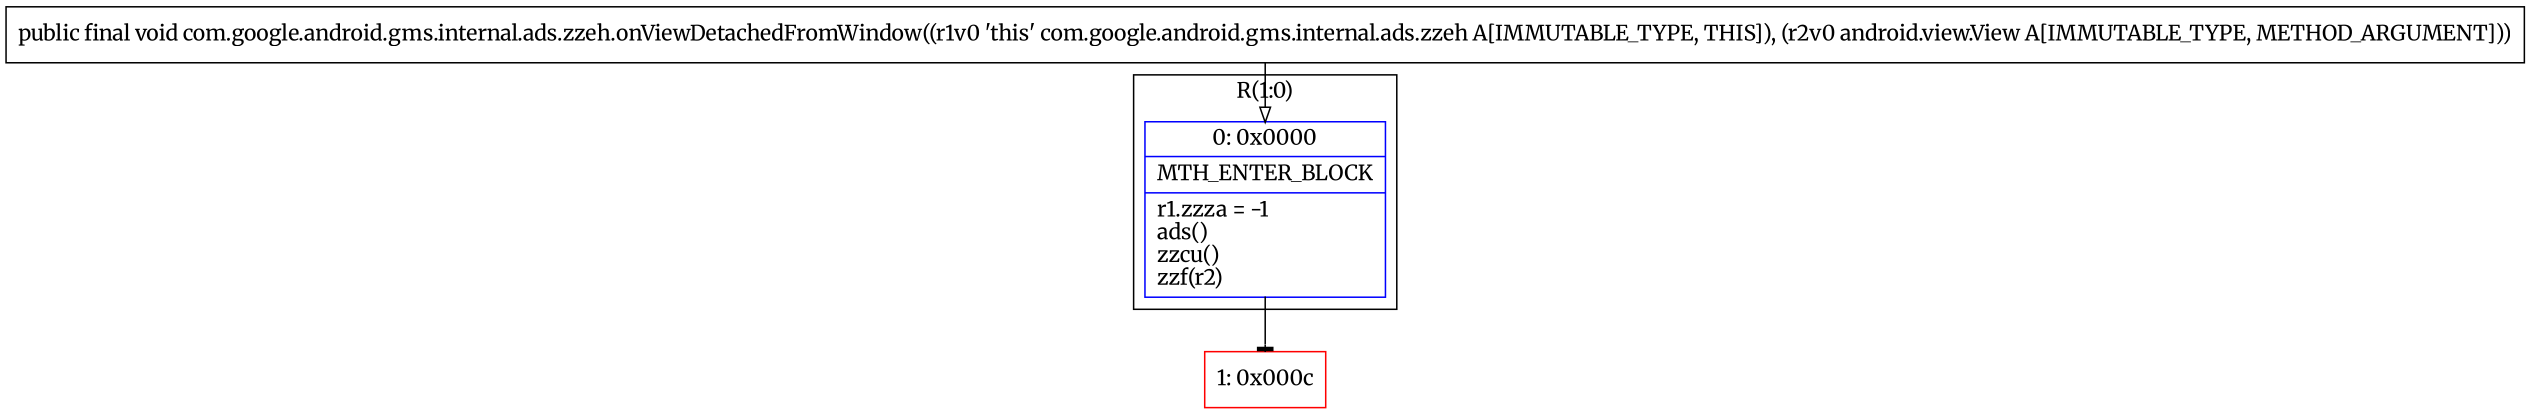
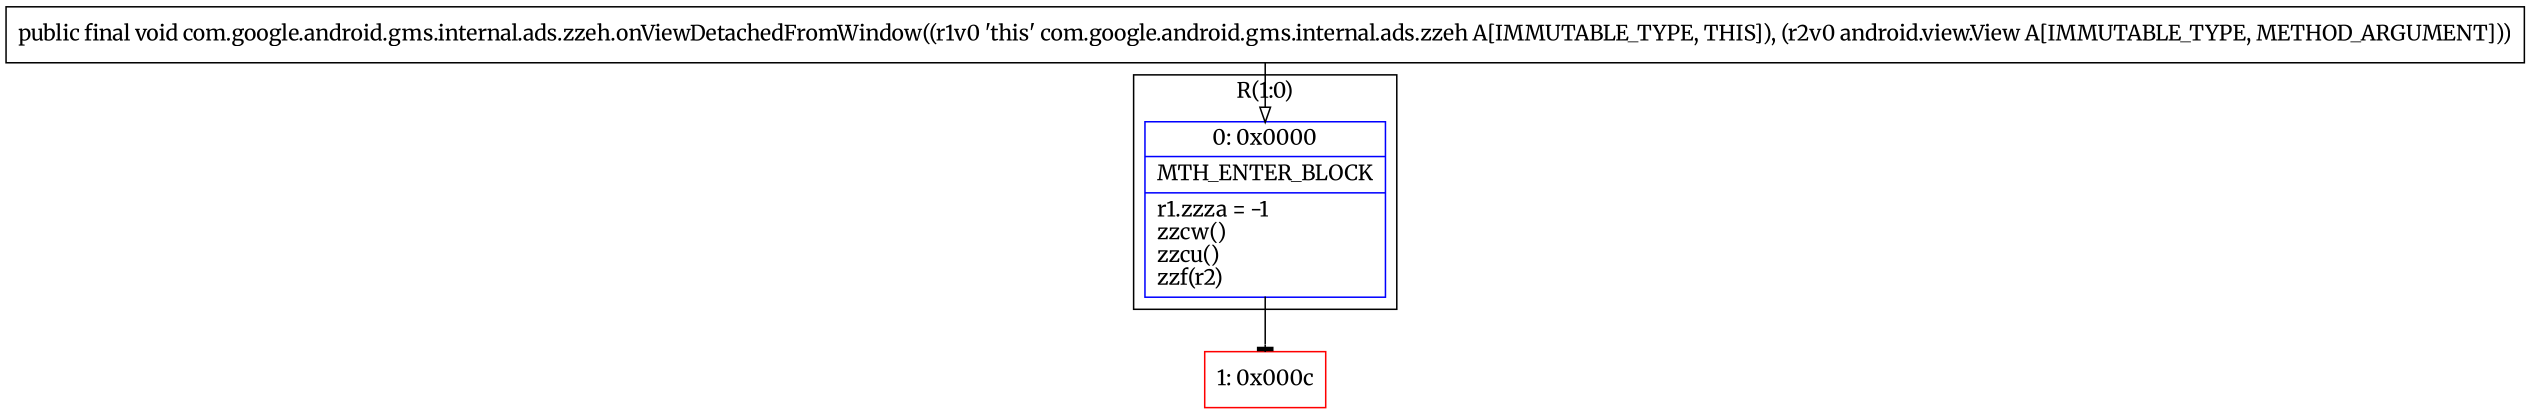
  digraph {
    fontname=Merriweather
    node [shape=record fontname=Merriweather]
    edge [fontname=Merriweather]
-   n1 [color=blue label="{0\:\ 0x0000|MTH_ENTER_BLOCK\l|r1.zzza = \-1\lads()\lzzcu()\lzzf(r2)\l}"]
+   n1 [color=blue label="{0\:\ 0x0000|MTH_ENTER_BLOCK\l|r1.zzza = \-1\lzzcw()\lzzcu()\lzzf(r2)\l}"]
    n2 [color=red label="{1\:\ 0x000c}"]
    n3 [label="{public final void com.google.android.gms.internal.ads.zzeh.onViewDetachedFromWindow((r1v0 'this' com.google.android.gms.internal.ads.zzeh A[IMMUTABLE_TYPE, THIS]), (r2v0 android.view.View A[IMMUTABLE_TYPE, METHOD_ARGUMENT])) }"]
    subgraph cluster_1 {
      label="R(1:0)"
      n1
    }
    n1 -> n2 [arrowhead=tee]
    n3 -> n1 [arrowhead=onormal]
  }
